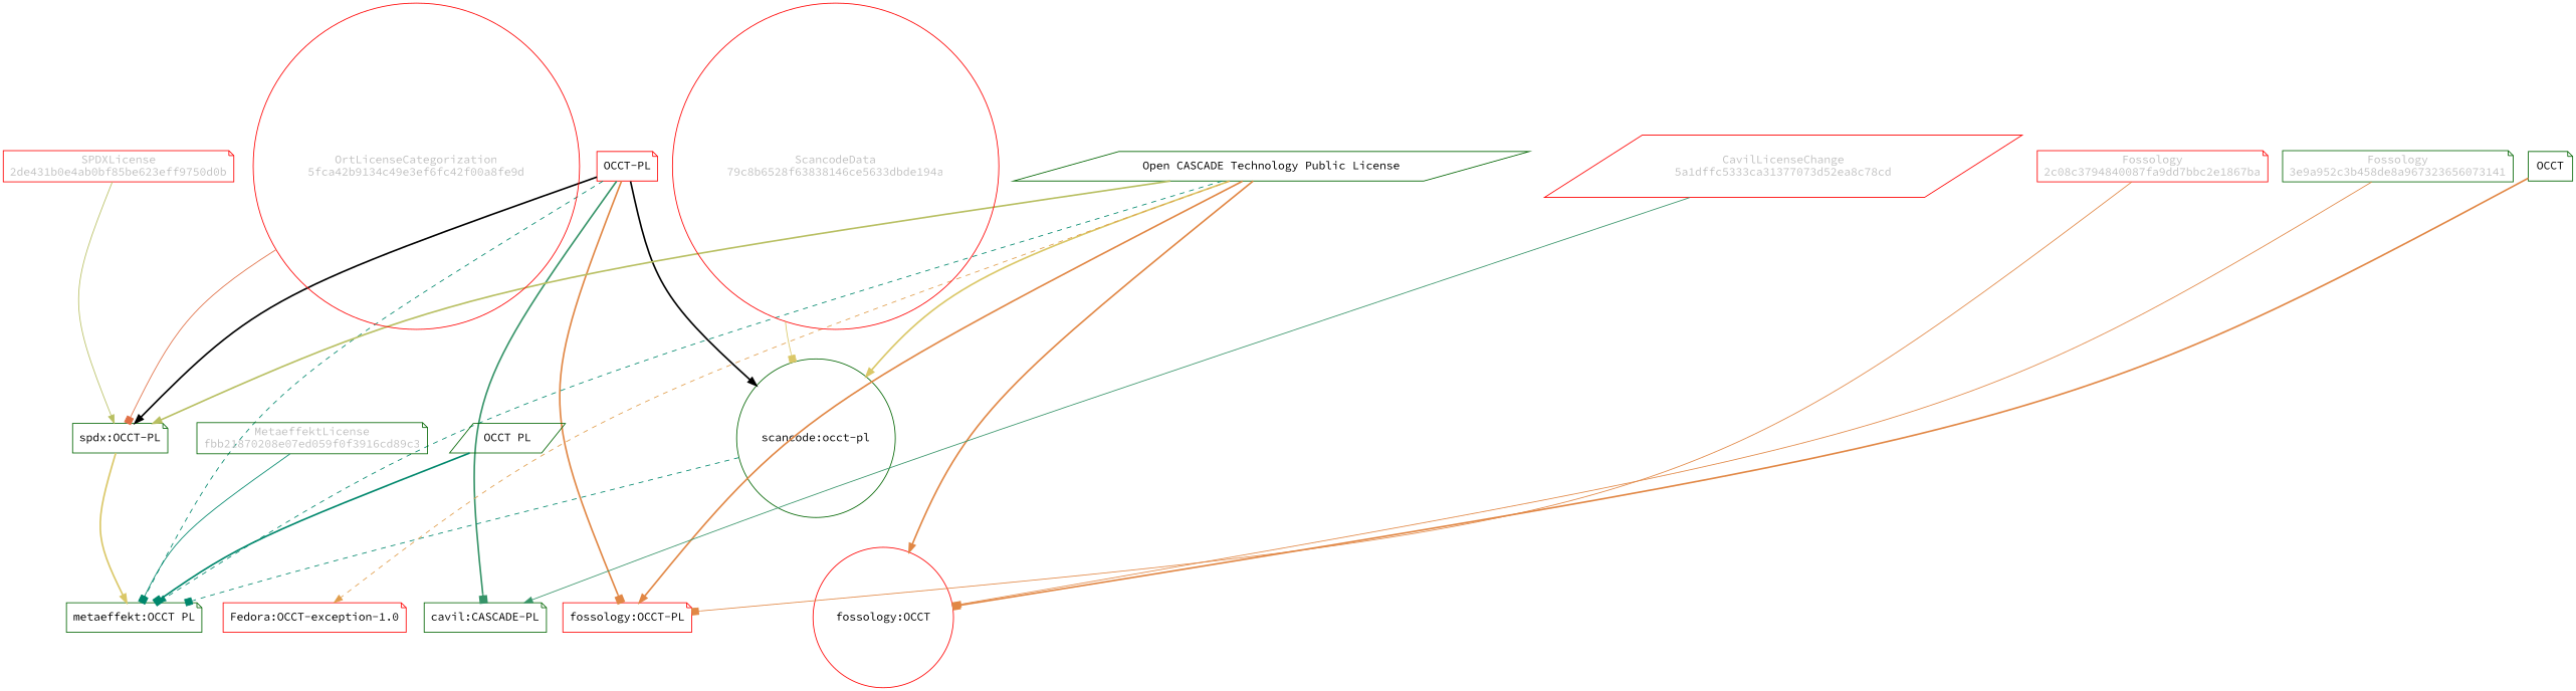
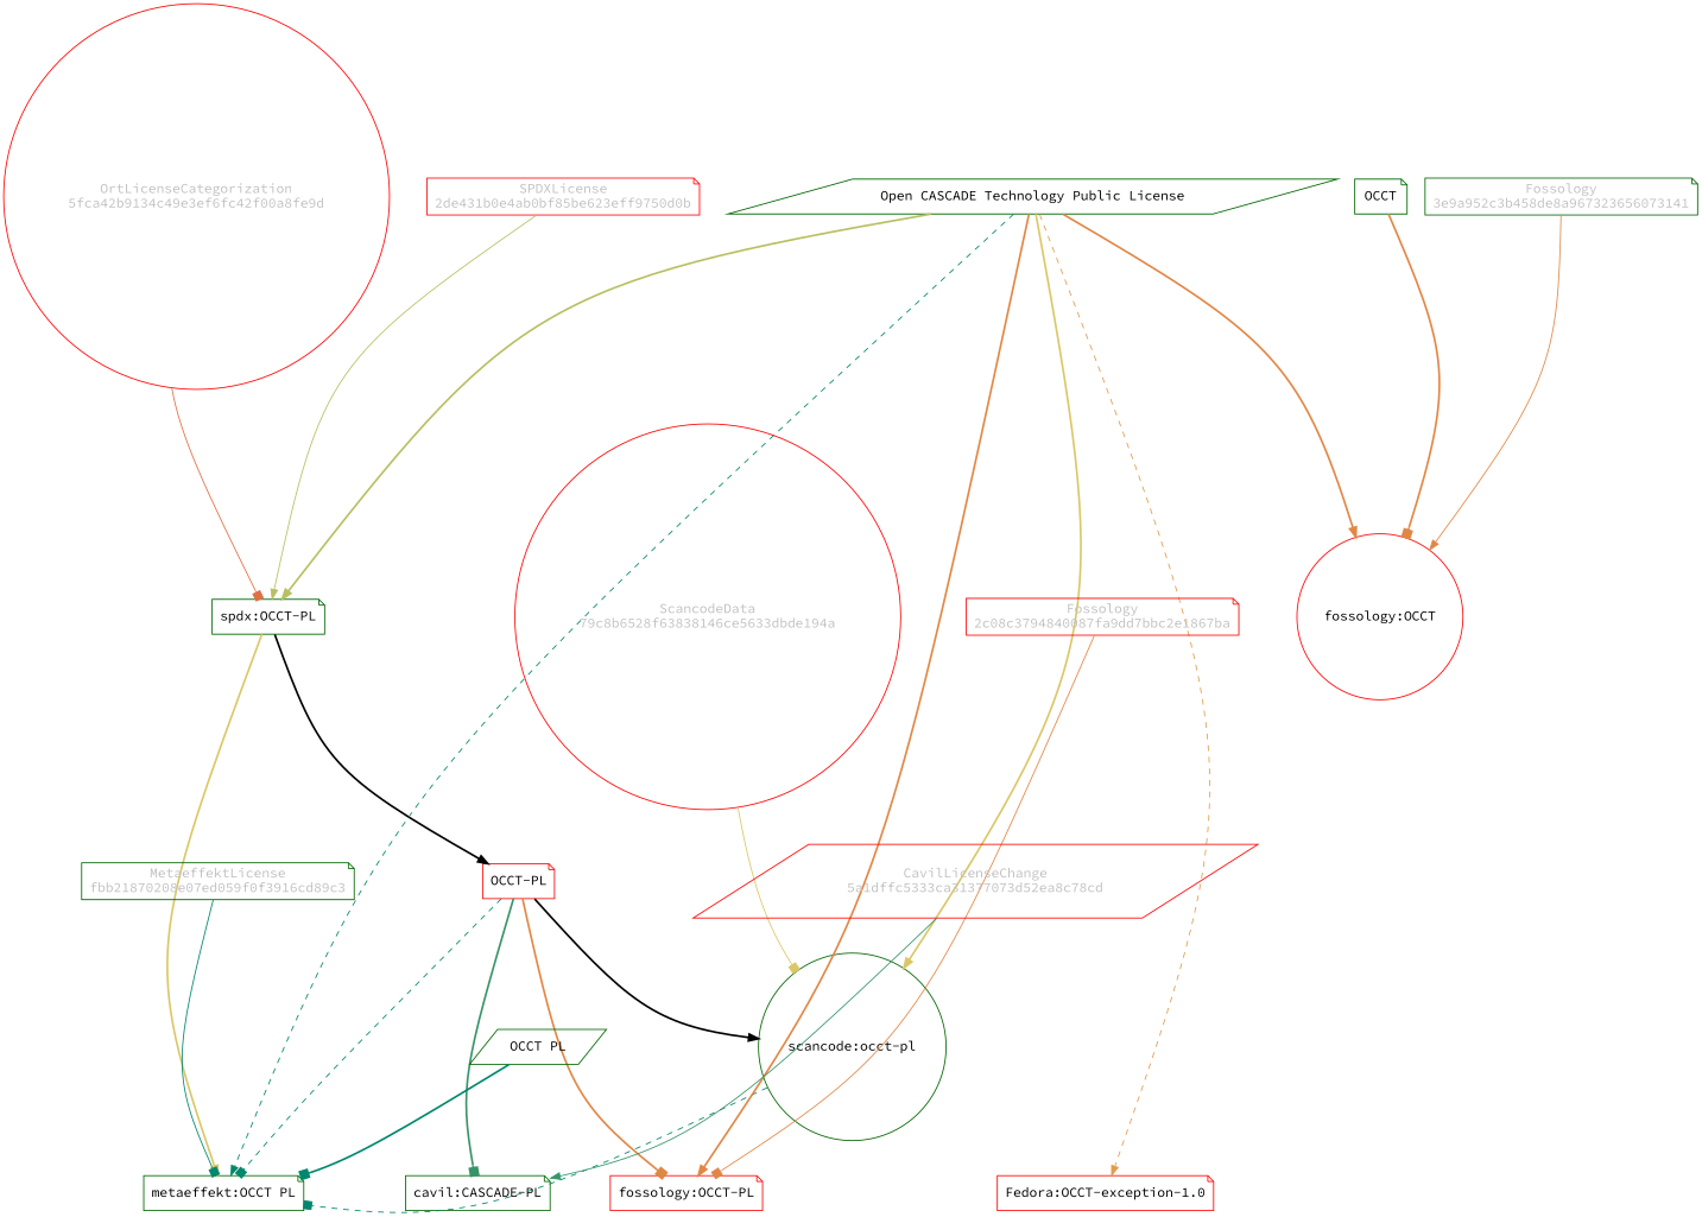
  strict digraph {
    fontname="Source Code Pro"
    splines=curved
    node [color=red fontname="Source Code Pro" shape=note]
    edge [arrowhead=normal color="#e18745" fontname="Source Code Pro" weight=0.5 style=bold]
    n1 [fillcolor="beige;1" fontcolor=gray label="SPDXLicense\n2de431b0e4ab0bf85be623eff9750d0b"]
    n2 [color=darkgreen label="spdx:OCCT-PL"]
    n3 [color=darkgreen label="metaeffekt:OCCT PL"]
    n4 [label="OCCT-PL"]
    n5 [color=darkgreen label="scancode:occt-pl" shape=circle]
    n6 [label="fossology:OCCT-PL"]
    n7 [color=darkgreen label="cavil:CASCADE-PL"]
    n8 [color=darkgreen label="Open CASCADE Technology Public License" shape=parallelogram]
    n9 [label="Fedora:OCCT-exception-1.0"]
    n10 [label="fossology:OCCT" shape=circle]
    n11 [fillcolor="beige;1" fontcolor=gray label="ScancodeData\n79c8b6528f63838146ce5633dbde194a" shape=circle]
    n12 [color=darkgreen fillcolor="beige;1" fontcolor=gray label="Fossology\n3e9a952c3b458de8a967323656073141"]
    n13 [color=darkgreen label=OCCT]
    n14 [fillcolor="beige;1" fontcolor=gray label="Fossology\n2c08c3794840087fa9dd7bbc2e1867ba"]
    n15 [fillcolor="beige;1" fontcolor=gray label="OrtLicenseCategorization\n5fca42b9134c49e3ef6fc42f00a8fe9d" shape=circle]
    n16 [fillcolor="beige;1" fontcolor=gray label="CavilLicenseChange\n5a1dffc5333ca31377073d52ea8c78cd" shape=parallelogram]
    n17 [color=darkgreen fillcolor="beige;1" fontcolor=gray label="MetaeffektLicense\nfbb21870208e07ed059f0f3916cd89c3"]
    n18 [color=darkgreen label="OCCT PL" shape=parallelogram]
    n1 -> n2 [color="#b8bf62" style=""]
    n2 -> n3 [color="#dac767" weight=0.7]
-   n4 -> n2 [weight=0.7 color=""]
+   n2 -> n4 [weight=0.7 color=""]
    n4 -> n3 [arrowhead=box color="#00876c" style=dashed]
    n4 -> n5 [weight=0.7 color=""]
    n4 -> n6 [arrowhead=box weight=0.7]
    n4 -> n7 [arrowhead=box color="#379469" weight=0.7]
    n5 -> n3 [arrowhead=box color="#00876c" style=dashed]
    n8 -> n2 [color="#b8bf62" weight=0.7]
    n8 -> n3 [color="#00876c" style=dashed]
    n8 -> n5 [color="#dac767" weight=0.7]
    n8 -> n6 [weight=0.7]
    n8 -> n9 [color="#e09d4b" style=dashed]
    n8 -> n10 [weight=0.7]
    n11 -> n5 [arrowhead=box color="#dac767" style=""]
    n12 -> n10 [style=""]
    n13 -> n10 [arrowhead=box weight=0.7]
    n14 -> n6 [arrowhead=box style=""]
    n15 -> n2 [arrowhead=box color="#e06f45" style=""]
    n16 -> n7 [color="#379469" style=""]
    n17 -> n3 [arrowhead=box color="#00876c" style=""]
    n18 -> n3 [arrowhead=box color="#00876c" weight=0.7]
  }
